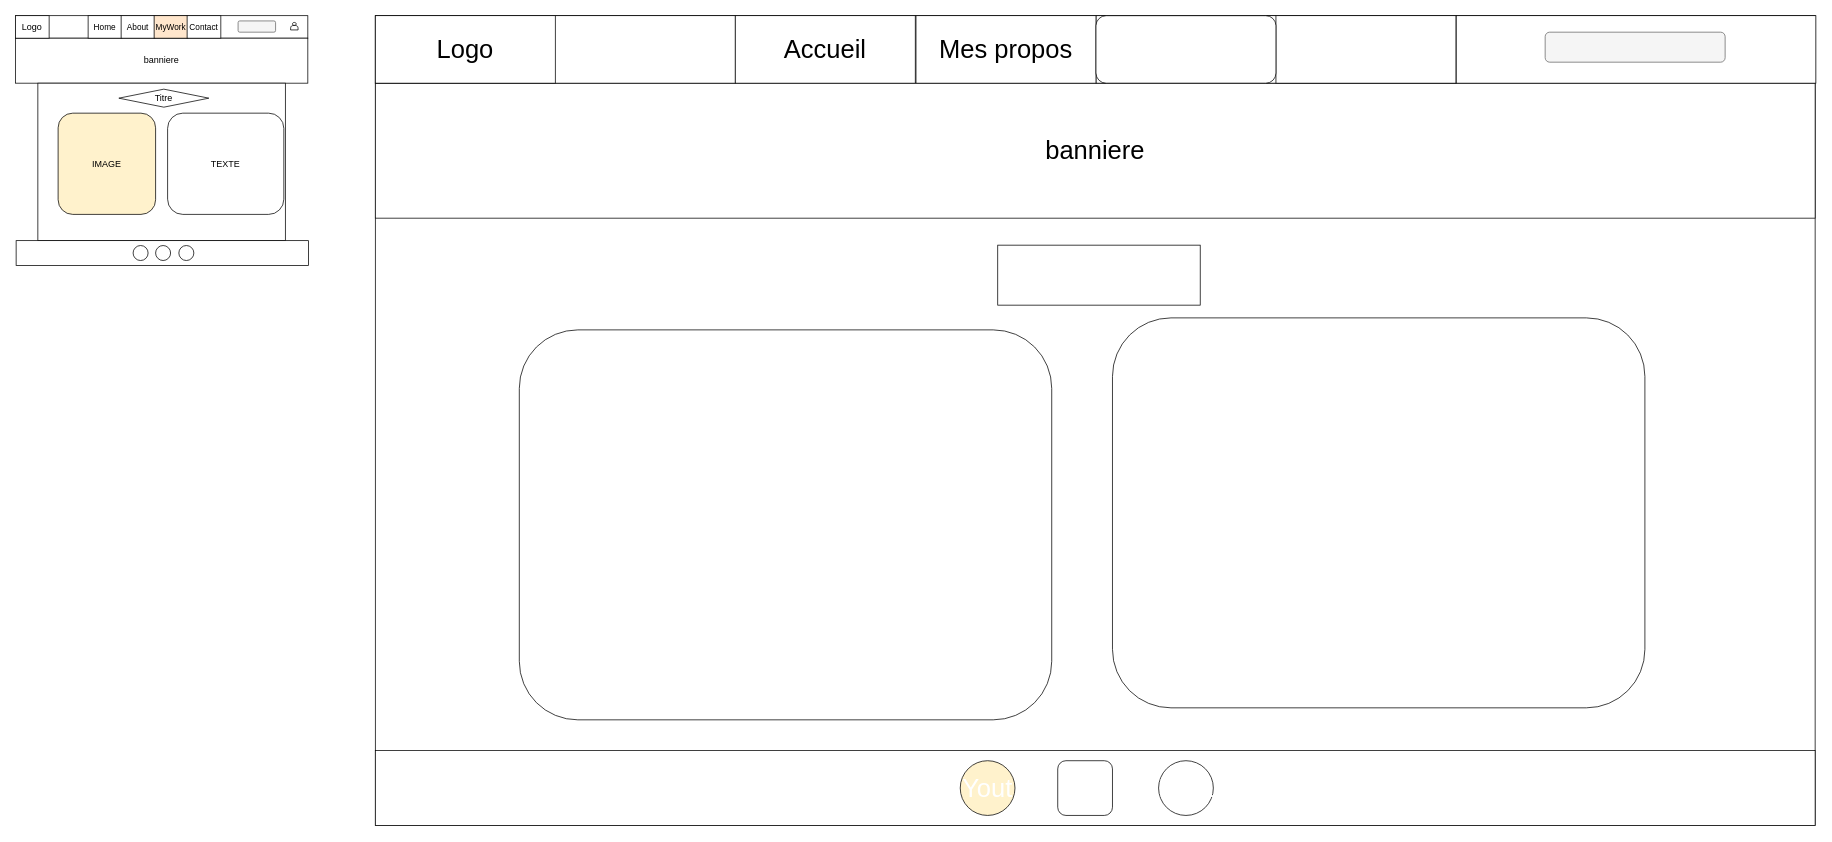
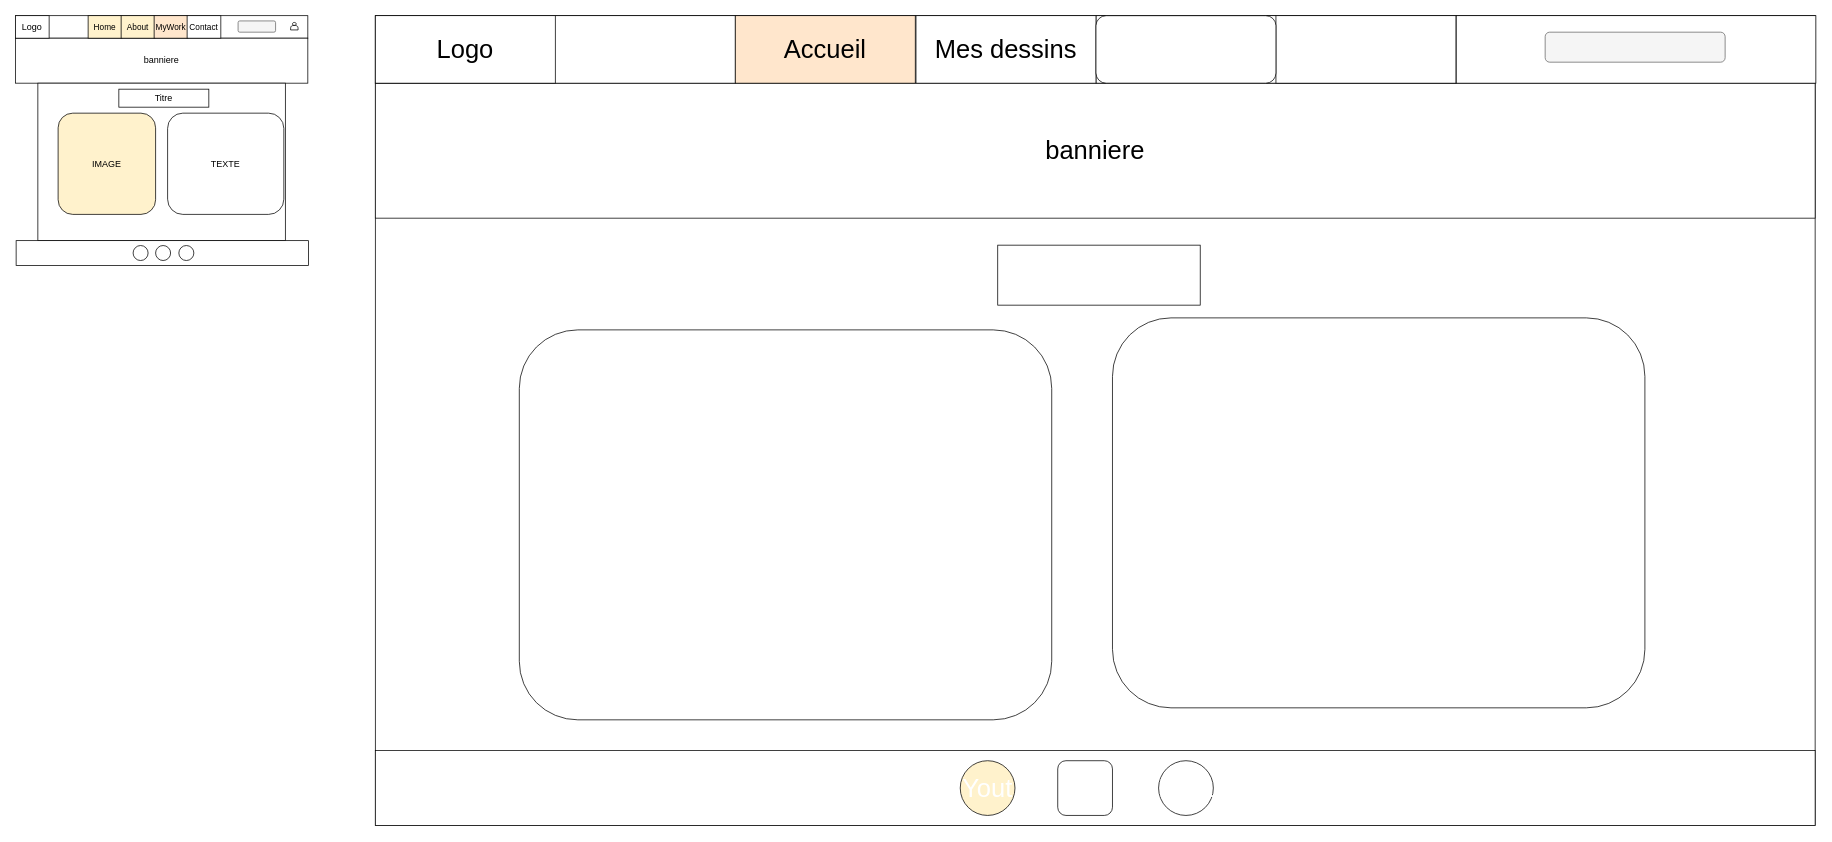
  <mxCell id="0" />
  <mxCell id="1" parent="0" />
  <mxCell id="2" value="" style="rounded=0;whiteSpace=wrap;html=1;" parent="1" vertex="1"><mxGeometry width="390" height="30" as="geometry" x="20" y="20" /></mxCell>
  <mxCell id="3" value="banniere" style="rounded=0;whiteSpace=wrap;html=1;" parent="1" vertex="1"><mxGeometry y="50" width="390" height="60" as="geometry" x="20" /></mxCell>
  <mxCell id="4" value="" style="rounded=0;whiteSpace=wrap;html=1;" parent="1" vertex="1"><mxGeometry x="50" y="110" width="330" height="210" as="geometry" /></mxCell>
  <mxCell id="5" value="" style="rounded=0;whiteSpace=wrap;html=1;" parent="1" vertex="1"><mxGeometry x="21" y="320" width="390" height="33" as="geometry" /></mxCell>
- <mxCell id="6" value="&lt;font style=&quot;font-size: 11px;&quot;&gt;Home&lt;/font&gt;" style="rounded=0;whiteSpace=wrap;html=1;" parent="1" vertex="1"><mxGeometry x="117" width="45" height="30" as="geometry" y="20" /></mxCell>
- <mxCell id="7" value="&lt;font style=&quot;font-size: 11px;&quot;&gt;About&lt;/font&gt;" style="rounded=0;whiteSpace=wrap;html=1;" parent="1" vertex="1"><mxGeometry x="161" width="45" height="30" as="geometry" y="20" /></mxCell>
+ <mxCell id="6" value="&lt;font style=&quot;font-size: 11px;&quot;&gt;Home&lt;/font&gt;" style="rounded=0;whiteSpace=wrap;html=1;fillColor=#fff2cc;" parent="1" vertex="1"><mxGeometry x="117" width="45" height="30" as="geometry" y="20" /></mxCell>
+ <mxCell id="7" value="&lt;font style=&quot;font-size: 11px;&quot;&gt;About&lt;/font&gt;" style="rounded=0;whiteSpace=wrap;html=1;fillColor=#fff2cc;" parent="1" vertex="1"><mxGeometry x="161" width="45" height="30" as="geometry" y="20" /></mxCell>
  <mxCell id="8" value="&lt;font style=&quot;font-size: 11px;&quot;&gt;MyWork&lt;/font&gt;" style="rounded=0;whiteSpace=wrap;html=1;fillColor=#ffe6cc;" parent="1" vertex="1"><mxGeometry x="205" width="45" height="30" as="geometry" y="20" /></mxCell>
  <mxCell id="9" value="&lt;font style=&quot;font-size: 11px;&quot;&gt;Contact&lt;/font&gt;" style="rounded=0;whiteSpace=wrap;html=1;" parent="1" vertex="1"><mxGeometry x="249" width="45" height="30" as="geometry" y="20" /></mxCell>
  <mxCell id="10" value="Logo" style="rounded=0;whiteSpace=wrap;html=1;" parent="1" vertex="1"><mxGeometry width="45" height="30" as="geometry" x="20" y="20" /></mxCell>
  <mxCell id="11" value="" style="rounded=1;whiteSpace=wrap;html=1;fillColor=#f5f5f5;fontColor=#333333;strokeColor=#666666;" parent="1" vertex="1"><mxGeometry x="317" y="27" width="50" height="15" as="geometry" /></mxCell>
  <mxCell id="12" value="IMAGE" style="rounded=1;whiteSpace=wrap;html=1;fillColor=#fff2cc;" parent="1" vertex="1"><mxGeometry x="77" y="150" width="130" height="135" as="geometry" /></mxCell>
  <mxCell id="13" value="TEXTE" style="rounded=1;whiteSpace=wrap;html=1;" parent="1" vertex="1"><mxGeometry x="223" y="150" width="155" height="135" as="geometry" /></mxCell>
- <mxCell id="14" value="Titre" style="rhombus;whiteSpace=wrap;html=1;" parent="1" vertex="1"><mxGeometry x="158" y="118" width="120" height="24" as="geometry" /></mxCell>
+ <mxCell id="14" value="Titre" style="rounded=0;whiteSpace=wrap;html=1;" parent="1" vertex="1"><mxGeometry x="158" y="118" width="120" height="24" as="geometry" /></mxCell>
  <mxCell id="15" value="" style="ellipse;whiteSpace=wrap;html=1;aspect=fixed;" parent="1" vertex="1"><mxGeometry x="207" y="326.5" width="20" height="20" as="geometry" /></mxCell>
  <mxCell id="16" value="" style="ellipse;whiteSpace=wrap;html=1;aspect=fixed;" parent="1" vertex="1"><mxGeometry x="238" y="326.5" width="20" height="20" as="geometry" /></mxCell>
  <mxCell id="17" value="" style="ellipse;whiteSpace=wrap;html=1;aspect=fixed;" parent="1" vertex="1"><mxGeometry x="177" y="326.5" width="20" height="20" as="geometry" /></mxCell>
  <mxCell id="18" value="" style="shape=actor;whiteSpace=wrap;html=1;fontFamily=Times New Roman;fontSize=11;" parent="1" vertex="1"><mxGeometry x="387" y="29" width="10" height="10" as="geometry" /></mxCell>
  <mxCell id="19" value="" style="rounded=0;whiteSpace=wrap;html=1;" vertex="1" parent="1"><mxGeometry x="500" width="1920" height="1080" as="geometry" y="20" /></mxCell>
  <mxCell id="20" value="" style="rounded=0;whiteSpace=wrap;html=1;" vertex="1" parent="1"><mxGeometry x="500" width="1920" height="90" as="geometry" y="20" /></mxCell>
  <mxCell id="21" value="&lt;font style=&quot;font-size: 34px;&quot;&gt;banniere&lt;/font&gt;" style="rounded=0;whiteSpace=wrap;html=1;" vertex="1" parent="1"><mxGeometry x="500" y="110" width="1920" height="180" as="geometry" /></mxCell>
  <mxCell id="22" value="" style="rounded=0;whiteSpace=wrap;html=1;" vertex="1" parent="1"><mxGeometry x="1941" width="480" height="90" as="geometry" y="20" /></mxCell>
  <mxCell id="23" value="" style="rounded=0;whiteSpace=wrap;html=1;" vertex="1" parent="1"><mxGeometry x="1461" width="480" height="90" as="geometry" y="20" /></mxCell>
  <mxCell id="24" value="" style="rounded=0;whiteSpace=wrap;html=1;" vertex="1" parent="1"><mxGeometry x="500" width="480" height="90" as="geometry" y="20" /></mxCell>
- <mxCell id="25" value="&lt;font style=&quot;font-size: 34px;&quot;&gt;Accueil&lt;/font&gt;" style="rounded=0;whiteSpace=wrap;html=1;" vertex="1" parent="1"><mxGeometry x="980" width="240" height="90" as="geometry" y="20" /></mxCell>
+ <mxCell id="25" value="&lt;font style=&quot;font-size: 34px;&quot;&gt;Accueil&lt;/font&gt;" style="rounded=0;whiteSpace=wrap;html=1;fillColor=#ffe6cc;" vertex="1" parent="1"><mxGeometry x="980" width="240" height="90" as="geometry" y="20" /></mxCell>
  <mxCell id="26" value="&lt;div style=&quot;text-align: start;&quot;&gt;&lt;span style=&quot;background-color: initial; font-size: 34px;&quot;&gt;&lt;font color=&quot;#ffffff&quot;&gt;Contact&lt;/font&gt;&lt;/span&gt;&lt;/div&gt;" style="rounded=0;whiteSpace=wrap;html=1;" vertex="1" parent="1"><mxGeometry x="1701" width="240" height="90" as="geometry" y="20" /></mxCell>
  <mxCell id="27" value="" style="rounded=0;whiteSpace=wrap;html=1;" vertex="1" parent="1"><mxGeometry x="500" y="1000" width="1920" height="100" as="geometry" /></mxCell>
  <mxCell id="28" value="&lt;font style=&quot;font-size: 34px;&quot;&gt;Logo&lt;/font&gt;" style="rounded=0;whiteSpace=wrap;html=1;" vertex="1" parent="1"><mxGeometry x="500" width="240" height="90" as="geometry" y="20" /></mxCell>
- <mxCell id="29" value="&lt;font style=&quot;font-size: 34px;&quot;&gt;Mes propos&lt;/font&gt;" style="rounded=0;whiteSpace=wrap;html=1;" vertex="1" parent="1"><mxGeometry x="1221" width="240" height="90" as="geometry" y="20" /></mxCell>
+ <mxCell id="29" value="&lt;font style=&quot;font-size: 34px;&quot;&gt;Mes dessins&lt;/font&gt;" style="rounded=0;whiteSpace=wrap;html=1;" vertex="1" parent="1"><mxGeometry x="1221" width="240" height="90" as="geometry" y="20" /></mxCell>
  <mxCell id="30" value="&lt;div style=&quot;text-align: start;&quot;&gt;&lt;font style=&quot;font-size: 34px;&quot; color=&quot;#ffffff&quot;&gt;A propos&lt;/font&gt;&lt;/div&gt;" style="whiteSpace=wrap;html=1;rounded=1;" vertex="1" parent="1"><mxGeometry x="1461" width="240" height="90" as="geometry" y="20" /></mxCell>
  <mxCell id="31" value="" style="rounded=1;whiteSpace=wrap;html=1;fontFamily=Helvetica;fontSize=34;fillColor=#f5f5f5;strokeColor=#666666;fontColor=#333333;" vertex="1" parent="1"><mxGeometry x="2060" y="42" width="240" height="40" as="geometry" /></mxCell>
  <mxCell id="32" value="Mon pseudo" style="whiteSpace=wrap;html=1;fontFamily=Helvetica;fontSize=34;fontColor=#FFFFFF;rounded=0;" vertex="1" parent="1"><mxGeometry x="1330" y="326" width="270" height="80" as="geometry" /></mxCell>
  <mxCell id="33" value="Logo 1" style="rounded=1;whiteSpace=wrap;html=1;fontFamily=Helvetica;fontSize=34;fontColor=#FFFFFF;" vertex="1" parent="1"><mxGeometry x="692" y="439" width="710" height="520" as="geometry" /></mxCell>
  <mxCell id="34" value="Texte d'intro" style="rounded=1;whiteSpace=wrap;html=1;fontFamily=Helvetica;fontSize=34;fontColor=#FFFFFF;" vertex="1" parent="1"><mxGeometry x="1483" y="423" width="710" height="520" as="geometry" /></mxCell>
  <mxCell id="35" value="X" style="whiteSpace=wrap;html=1;aspect=fixed;fontFamily=Helvetica;fontSize=34;fontColor=#FFFFFF;rounded=1;" vertex="1" parent="1"><mxGeometry x="1410" y="1013.5" width="73" height="73" as="geometry" /></mxCell>
  <mxCell id="36" value="Yout" style="ellipse;whiteSpace=wrap;html=1;aspect=fixed;fontFamily=Helvetica;fontSize=34;fontColor=#FFFFFF;fillColor=#fff2cc;" vertex="1" parent="1"><mxGeometry x="1280" y="1013.5" width="73" height="73" as="geometry" /></mxCell>
  <mxCell id="37" value="Insta" style="ellipse;whiteSpace=wrap;html=1;aspect=fixed;fontFamily=Helvetica;fontSize=34;fontColor=#FFFFFF;" vertex="1" parent="1"><mxGeometry x="1544.5" y="1013.5" width="73" height="73" as="geometry" /></mxCell>
